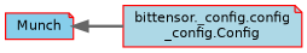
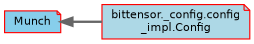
  digraph {
    rankdir=LR
    node [color=red fontname=Helvetica fontsize=10 shape=note style=filled]
    n1 [fillcolor=skyblue height=0.2 label=Munch width=0.4]
-   n2 [fillcolor=lightblue height=0.2 label="bittensor._config.config\l_config.Config" width=0.4]
+   n2 [fillcolor=lightblue height=0.2 label="bittensor._config.config\l_impl.Config" width=0.4]
    n1 -> n2 [color=gray40 dir=back fontname=Helvetica fontsize=10 labelfontname=Helvetica labelfontsize=10 style=bold]
  }
